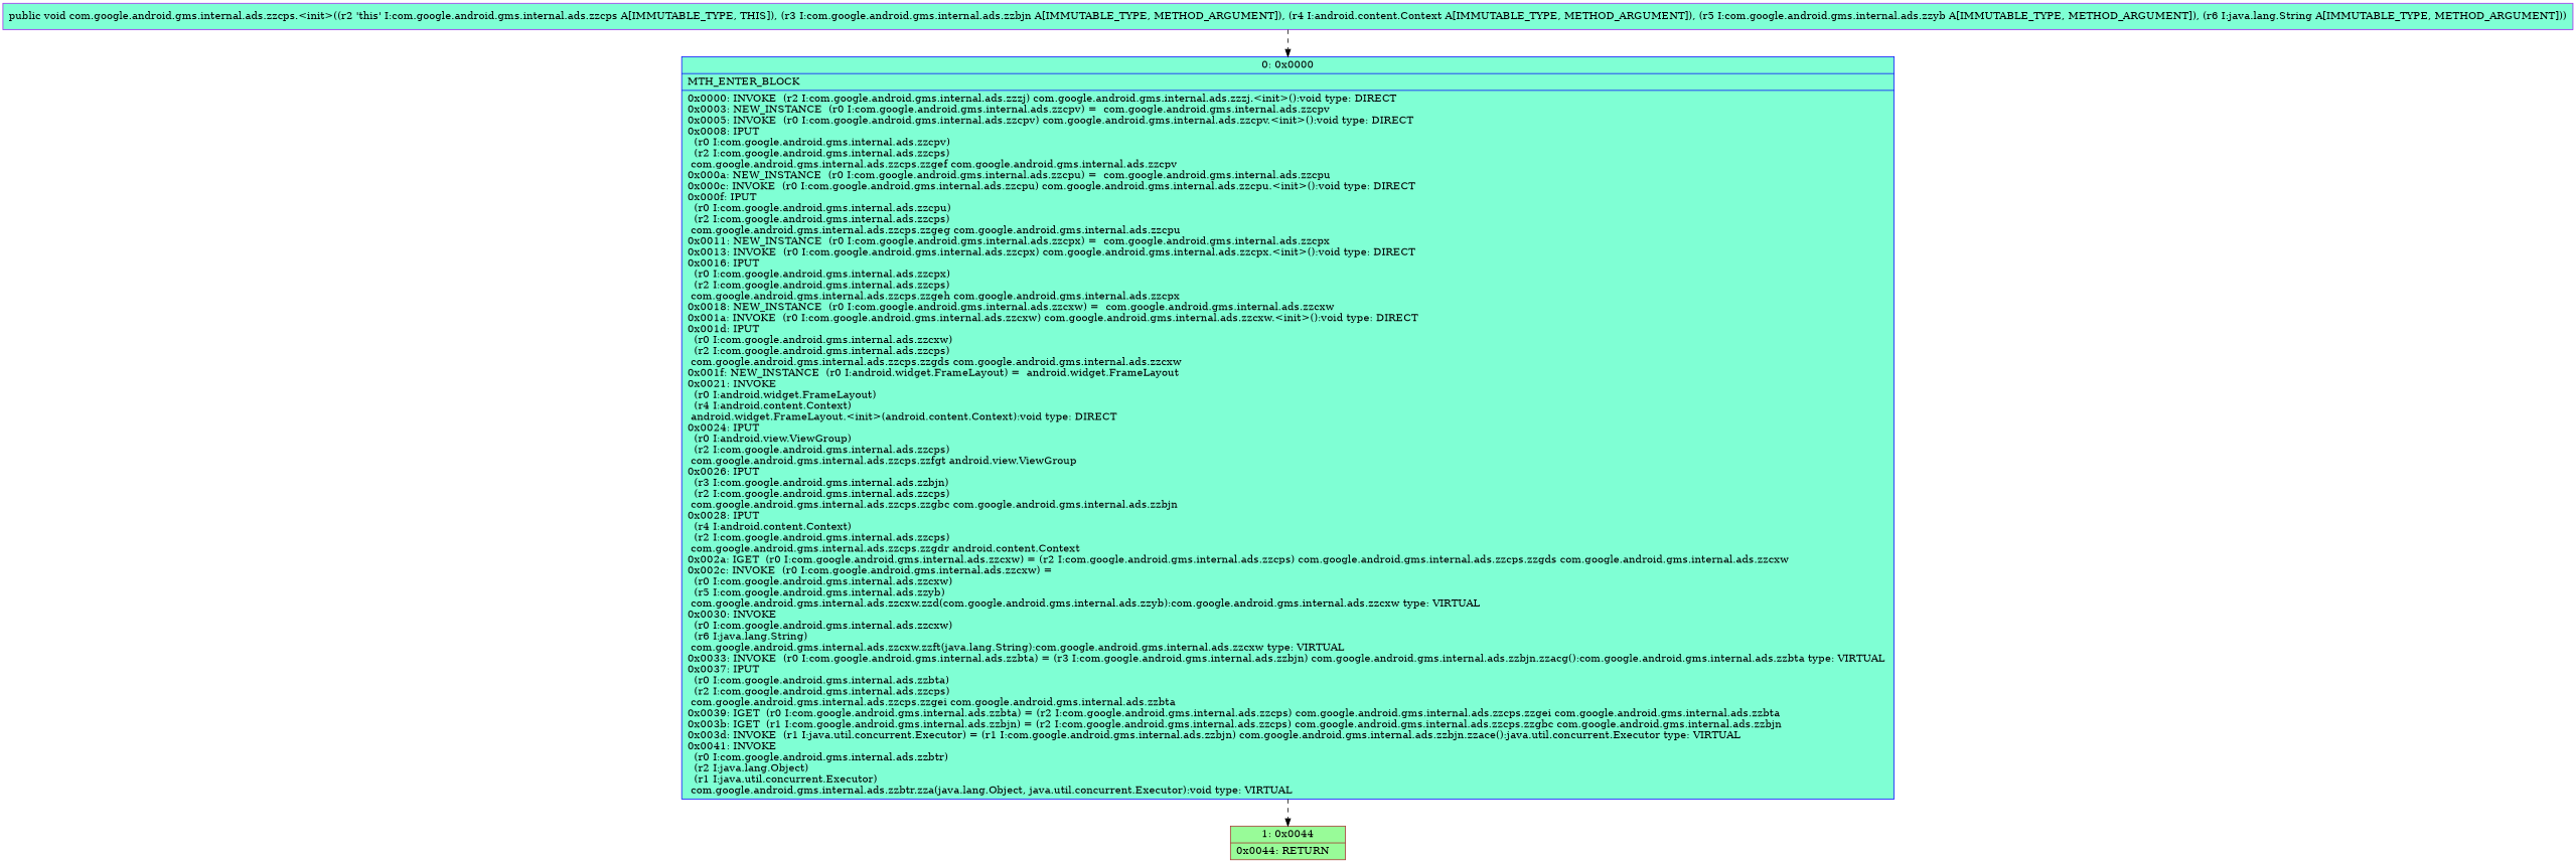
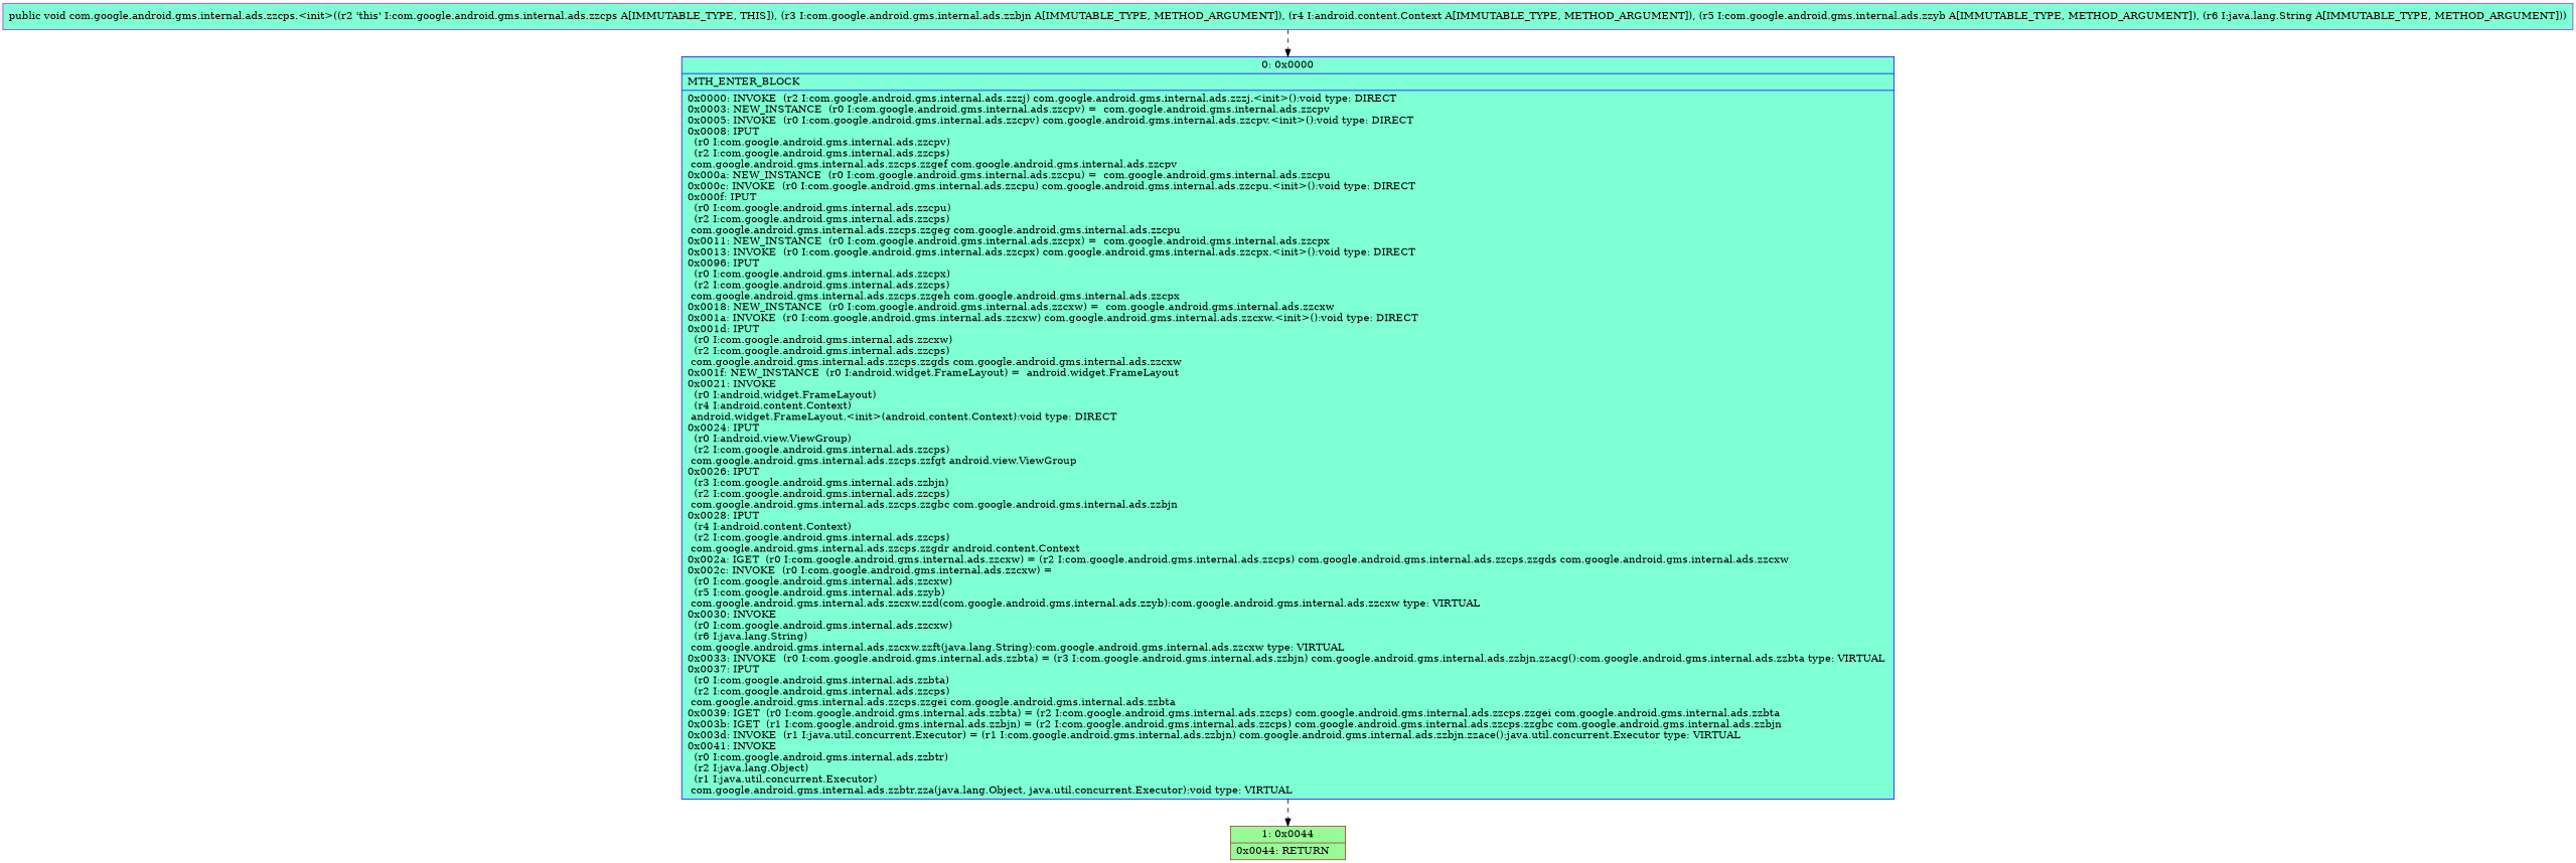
  digraph {
    node [shape=record style=filled fillcolor=aquamarine]
    edge [style=dashed]
-   n1 [label="{0\:\ 0x0000|MTH_ENTER_BLOCK\l|0x0000: INVOKE  (r2 I:com.google.android.gms.internal.ads.zzzj) com.google.android.gms.internal.ads.zzzj.\<init\>():void type: DIRECT \l0x0003: NEW_INSTANCE  (r0 I:com.google.android.gms.internal.ads.zzcpv) =  com.google.android.gms.internal.ads.zzcpv \l0x0005: INVOKE  (r0 I:com.google.android.gms.internal.ads.zzcpv) com.google.android.gms.internal.ads.zzcpv.\<init\>():void type: DIRECT \l0x0008: IPUT  \l  (r0 I:com.google.android.gms.internal.ads.zzcpv)\l  (r2 I:com.google.android.gms.internal.ads.zzcps)\l com.google.android.gms.internal.ads.zzcps.zzgef com.google.android.gms.internal.ads.zzcpv \l0x000a: NEW_INSTANCE  (r0 I:com.google.android.gms.internal.ads.zzcpu) =  com.google.android.gms.internal.ads.zzcpu \l0x000c: INVOKE  (r0 I:com.google.android.gms.internal.ads.zzcpu) com.google.android.gms.internal.ads.zzcpu.\<init\>():void type: DIRECT \l0x000f: IPUT  \l  (r0 I:com.google.android.gms.internal.ads.zzcpu)\l  (r2 I:com.google.android.gms.internal.ads.zzcps)\l com.google.android.gms.internal.ads.zzcps.zzgeg com.google.android.gms.internal.ads.zzcpu \l0x0011: NEW_INSTANCE  (r0 I:com.google.android.gms.internal.ads.zzcpx) =  com.google.android.gms.internal.ads.zzcpx \l0x0013: INVOKE  (r0 I:com.google.android.gms.internal.ads.zzcpx) com.google.android.gms.internal.ads.zzcpx.\<init\>():void type: DIRECT \l0x0016: IPUT  \l  (r0 I:com.google.android.gms.internal.ads.zzcpx)\l  (r2 I:com.google.android.gms.internal.ads.zzcps)\l com.google.android.gms.internal.ads.zzcps.zzgeh com.google.android.gms.internal.ads.zzcpx \l0x0018: NEW_INSTANCE  (r0 I:com.google.android.gms.internal.ads.zzcxw) =  com.google.android.gms.internal.ads.zzcxw \l0x001a: INVOKE  (r0 I:com.google.android.gms.internal.ads.zzcxw) com.google.android.gms.internal.ads.zzcxw.\<init\>():void type: DIRECT \l0x001d: IPUT  \l  (r0 I:com.google.android.gms.internal.ads.zzcxw)\l  (r2 I:com.google.android.gms.internal.ads.zzcps)\l com.google.android.gms.internal.ads.zzcps.zzgds com.google.android.gms.internal.ads.zzcxw \l0x001f: NEW_INSTANCE  (r0 I:android.widget.FrameLayout) =  android.widget.FrameLayout \l0x0021: INVOKE  \l  (r0 I:android.widget.FrameLayout)\l  (r4 I:android.content.Context)\l android.widget.FrameLayout.\<init\>(android.content.Context):void type: DIRECT \l0x0024: IPUT  \l  (r0 I:android.view.ViewGroup)\l  (r2 I:com.google.android.gms.internal.ads.zzcps)\l com.google.android.gms.internal.ads.zzcps.zzfgt android.view.ViewGroup \l0x0026: IPUT  \l  (r3 I:com.google.android.gms.internal.ads.zzbjn)\l  (r2 I:com.google.android.gms.internal.ads.zzcps)\l com.google.android.gms.internal.ads.zzcps.zzgbc com.google.android.gms.internal.ads.zzbjn \l0x0028: IPUT  \l  (r4 I:android.content.Context)\l  (r2 I:com.google.android.gms.internal.ads.zzcps)\l com.google.android.gms.internal.ads.zzcps.zzgdr android.content.Context \l0x002a: IGET  (r0 I:com.google.android.gms.internal.ads.zzcxw) = (r2 I:com.google.android.gms.internal.ads.zzcps) com.google.android.gms.internal.ads.zzcps.zzgds com.google.android.gms.internal.ads.zzcxw \l0x002c: INVOKE  (r0 I:com.google.android.gms.internal.ads.zzcxw) = \l  (r0 I:com.google.android.gms.internal.ads.zzcxw)\l  (r5 I:com.google.android.gms.internal.ads.zzyb)\l com.google.android.gms.internal.ads.zzcxw.zzd(com.google.android.gms.internal.ads.zzyb):com.google.android.gms.internal.ads.zzcxw type: VIRTUAL \l0x0030: INVOKE  \l  (r0 I:com.google.android.gms.internal.ads.zzcxw)\l  (r6 I:java.lang.String)\l com.google.android.gms.internal.ads.zzcxw.zzft(java.lang.String):com.google.android.gms.internal.ads.zzcxw type: VIRTUAL \l0x0033: INVOKE  (r0 I:com.google.android.gms.internal.ads.zzbta) = (r3 I:com.google.android.gms.internal.ads.zzbjn) com.google.android.gms.internal.ads.zzbjn.zzacg():com.google.android.gms.internal.ads.zzbta type: VIRTUAL \l0x0037: IPUT  \l  (r0 I:com.google.android.gms.internal.ads.zzbta)\l  (r2 I:com.google.android.gms.internal.ads.zzcps)\l com.google.android.gms.internal.ads.zzcps.zzgei com.google.android.gms.internal.ads.zzbta \l0x0039: IGET  (r0 I:com.google.android.gms.internal.ads.zzbta) = (r2 I:com.google.android.gms.internal.ads.zzcps) com.google.android.gms.internal.ads.zzcps.zzgei com.google.android.gms.internal.ads.zzbta \l0x003b: IGET  (r1 I:com.google.android.gms.internal.ads.zzbjn) = (r2 I:com.google.android.gms.internal.ads.zzcps) com.google.android.gms.internal.ads.zzcps.zzgbc com.google.android.gms.internal.ads.zzbjn \l0x003d: INVOKE  (r1 I:java.util.concurrent.Executor) = (r1 I:com.google.android.gms.internal.ads.zzbjn) com.google.android.gms.internal.ads.zzbjn.zzace():java.util.concurrent.Executor type: VIRTUAL \l0x0041: INVOKE  \l  (r0 I:com.google.android.gms.internal.ads.zzbtr)\l  (r2 I:java.lang.Object)\l  (r1 I:java.util.concurrent.Executor)\l com.google.android.gms.internal.ads.zzbtr.zza(java.lang.Object, java.util.concurrent.Executor):void type: VIRTUAL \l}" color=blue]
+   n1 [label="{0\:\ 0x0000|MTH_ENTER_BLOCK\l|0x0000: INVOKE  (r2 I:com.google.android.gms.internal.ads.zzzj) com.google.android.gms.internal.ads.zzzj.\<init\>():void type: DIRECT \l0x0003: NEW_INSTANCE  (r0 I:com.google.android.gms.internal.ads.zzcpv) =  com.google.android.gms.internal.ads.zzcpv \l0x0005: INVOKE  (r0 I:com.google.android.gms.internal.ads.zzcpv) com.google.android.gms.internal.ads.zzcpv.\<init\>():void type: DIRECT \l0x0008: IPUT  \l  (r0 I:com.google.android.gms.internal.ads.zzcpv)\l  (r2 I:com.google.android.gms.internal.ads.zzcps)\l com.google.android.gms.internal.ads.zzcps.zzgef com.google.android.gms.internal.ads.zzcpv \l0x000a: NEW_INSTANCE  (r0 I:com.google.android.gms.internal.ads.zzcpu) =  com.google.android.gms.internal.ads.zzcpu \l0x000c: INVOKE  (r0 I:com.google.android.gms.internal.ads.zzcpu) com.google.android.gms.internal.ads.zzcpu.\<init\>():void type: DIRECT \l0x000f: IPUT  \l  (r0 I:com.google.android.gms.internal.ads.zzcpu)\l  (r2 I:com.google.android.gms.internal.ads.zzcps)\l com.google.android.gms.internal.ads.zzcps.zzgeg com.google.android.gms.internal.ads.zzcpu \l0x0011: NEW_INSTANCE  (r0 I:com.google.android.gms.internal.ads.zzcpx) =  com.google.android.gms.internal.ads.zzcpx \l0x0013: INVOKE  (r0 I:com.google.android.gms.internal.ads.zzcpx) com.google.android.gms.internal.ads.zzcpx.\<init\>():void type: DIRECT \l0x0096: IPUT  \l  (r0 I:com.google.android.gms.internal.ads.zzcpx)\l  (r2 I:com.google.android.gms.internal.ads.zzcps)\l com.google.android.gms.internal.ads.zzcps.zzgeh com.google.android.gms.internal.ads.zzcpx \l0x0018: NEW_INSTANCE  (r0 I:com.google.android.gms.internal.ads.zzcxw) =  com.google.android.gms.internal.ads.zzcxw \l0x001a: INVOKE  (r0 I:com.google.android.gms.internal.ads.zzcxw) com.google.android.gms.internal.ads.zzcxw.\<init\>():void type: DIRECT \l0x001d: IPUT  \l  (r0 I:com.google.android.gms.internal.ads.zzcxw)\l  (r2 I:com.google.android.gms.internal.ads.zzcps)\l com.google.android.gms.internal.ads.zzcps.zzgds com.google.android.gms.internal.ads.zzcxw \l0x001f: NEW_INSTANCE  (r0 I:android.widget.FrameLayout) =  android.widget.FrameLayout \l0x0021: INVOKE  \l  (r0 I:android.widget.FrameLayout)\l  (r4 I:android.content.Context)\l android.widget.FrameLayout.\<init\>(android.content.Context):void type: DIRECT \l0x0024: IPUT  \l  (r0 I:android.view.ViewGroup)\l  (r2 I:com.google.android.gms.internal.ads.zzcps)\l com.google.android.gms.internal.ads.zzcps.zzfgt android.view.ViewGroup \l0x0026: IPUT  \l  (r3 I:com.google.android.gms.internal.ads.zzbjn)\l  (r2 I:com.google.android.gms.internal.ads.zzcps)\l com.google.android.gms.internal.ads.zzcps.zzgbc com.google.android.gms.internal.ads.zzbjn \l0x0028: IPUT  \l  (r4 I:android.content.Context)\l  (r2 I:com.google.android.gms.internal.ads.zzcps)\l com.google.android.gms.internal.ads.zzcps.zzgdr android.content.Context \l0x002a: IGET  (r0 I:com.google.android.gms.internal.ads.zzcxw) = (r2 I:com.google.android.gms.internal.ads.zzcps) com.google.android.gms.internal.ads.zzcps.zzgds com.google.android.gms.internal.ads.zzcxw \l0x002c: INVOKE  (r0 I:com.google.android.gms.internal.ads.zzcxw) = \l  (r0 I:com.google.android.gms.internal.ads.zzcxw)\l  (r5 I:com.google.android.gms.internal.ads.zzyb)\l com.google.android.gms.internal.ads.zzcxw.zzd(com.google.android.gms.internal.ads.zzyb):com.google.android.gms.internal.ads.zzcxw type: VIRTUAL \l0x0030: INVOKE  \l  (r0 I:com.google.android.gms.internal.ads.zzcxw)\l  (r6 I:java.lang.String)\l com.google.android.gms.internal.ads.zzcxw.zzft(java.lang.String):com.google.android.gms.internal.ads.zzcxw type: VIRTUAL \l0x0033: INVOKE  (r0 I:com.google.android.gms.internal.ads.zzbta) = (r3 I:com.google.android.gms.internal.ads.zzbjn) com.google.android.gms.internal.ads.zzbjn.zzacg():com.google.android.gms.internal.ads.zzbta type: VIRTUAL \l0x0037: IPUT  \l  (r0 I:com.google.android.gms.internal.ads.zzbta)\l  (r2 I:com.google.android.gms.internal.ads.zzcps)\l com.google.android.gms.internal.ads.zzcps.zzgei com.google.android.gms.internal.ads.zzbta \l0x0039: IGET  (r0 I:com.google.android.gms.internal.ads.zzbta) = (r2 I:com.google.android.gms.internal.ads.zzcps) com.google.android.gms.internal.ads.zzcps.zzgei com.google.android.gms.internal.ads.zzbta \l0x003b: IGET  (r1 I:com.google.android.gms.internal.ads.zzbjn) = (r2 I:com.google.android.gms.internal.ads.zzcps) com.google.android.gms.internal.ads.zzcps.zzgbc com.google.android.gms.internal.ads.zzbjn \l0x003d: INVOKE  (r1 I:java.util.concurrent.Executor) = (r1 I:com.google.android.gms.internal.ads.zzbjn) com.google.android.gms.internal.ads.zzbjn.zzace():java.util.concurrent.Executor type: VIRTUAL \l0x0041: INVOKE  \l  (r0 I:com.google.android.gms.internal.ads.zzbtr)\l  (r2 I:java.lang.Object)\l  (r1 I:java.util.concurrent.Executor)\l com.google.android.gms.internal.ads.zzbtr.zza(java.lang.Object, java.util.concurrent.Executor):void type: VIRTUAL \l}" color=blue]
    n2 [label="{1\:\ 0x0044|0x0044: RETURN   \l}" fillcolor=palegreen color=brown]
    n3 [label="{public void com.google.android.gms.internal.ads.zzcps.\<init\>((r2 'this' I:com.google.android.gms.internal.ads.zzcps A[IMMUTABLE_TYPE, THIS]), (r3 I:com.google.android.gms.internal.ads.zzbjn A[IMMUTABLE_TYPE, METHOD_ARGUMENT]), (r4 I:android.content.Context A[IMMUTABLE_TYPE, METHOD_ARGUMENT]), (r5 I:com.google.android.gms.internal.ads.zzyb A[IMMUTABLE_TYPE, METHOD_ARGUMENT]), (r6 I:java.lang.String A[IMMUTABLE_TYPE, METHOD_ARGUMENT])) }" color=purple]
    n1 -> n2
    n3 -> n1
  }
